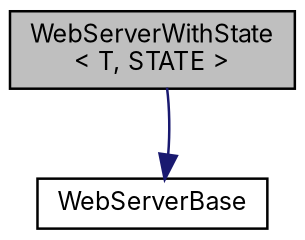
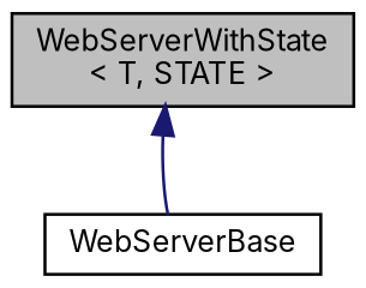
  digraph {
    fontname=Inter
    node [color=black fontname=Inter fontsize=10 shape=record style=filled]
    n1 [fillcolor=grey75 fontcolor=black height=0.2 label="WebServerWithState\l\< T, STATE \>" width=0.4]
    n2 [fillcolor=white height=0.2 label=WebServerBase width=0.4]
-   n2 -> n1 [color=midnightblue dir=back fontname=Inter fontsize=10 labelfontname=Helvetica labelfontsize=10 style=solid]
+   n1 -> n2 [color=midnightblue dir=back fontname=Inter fontsize=10 labelfontname=Helvetica labelfontsize=10 style=solid]
  }
